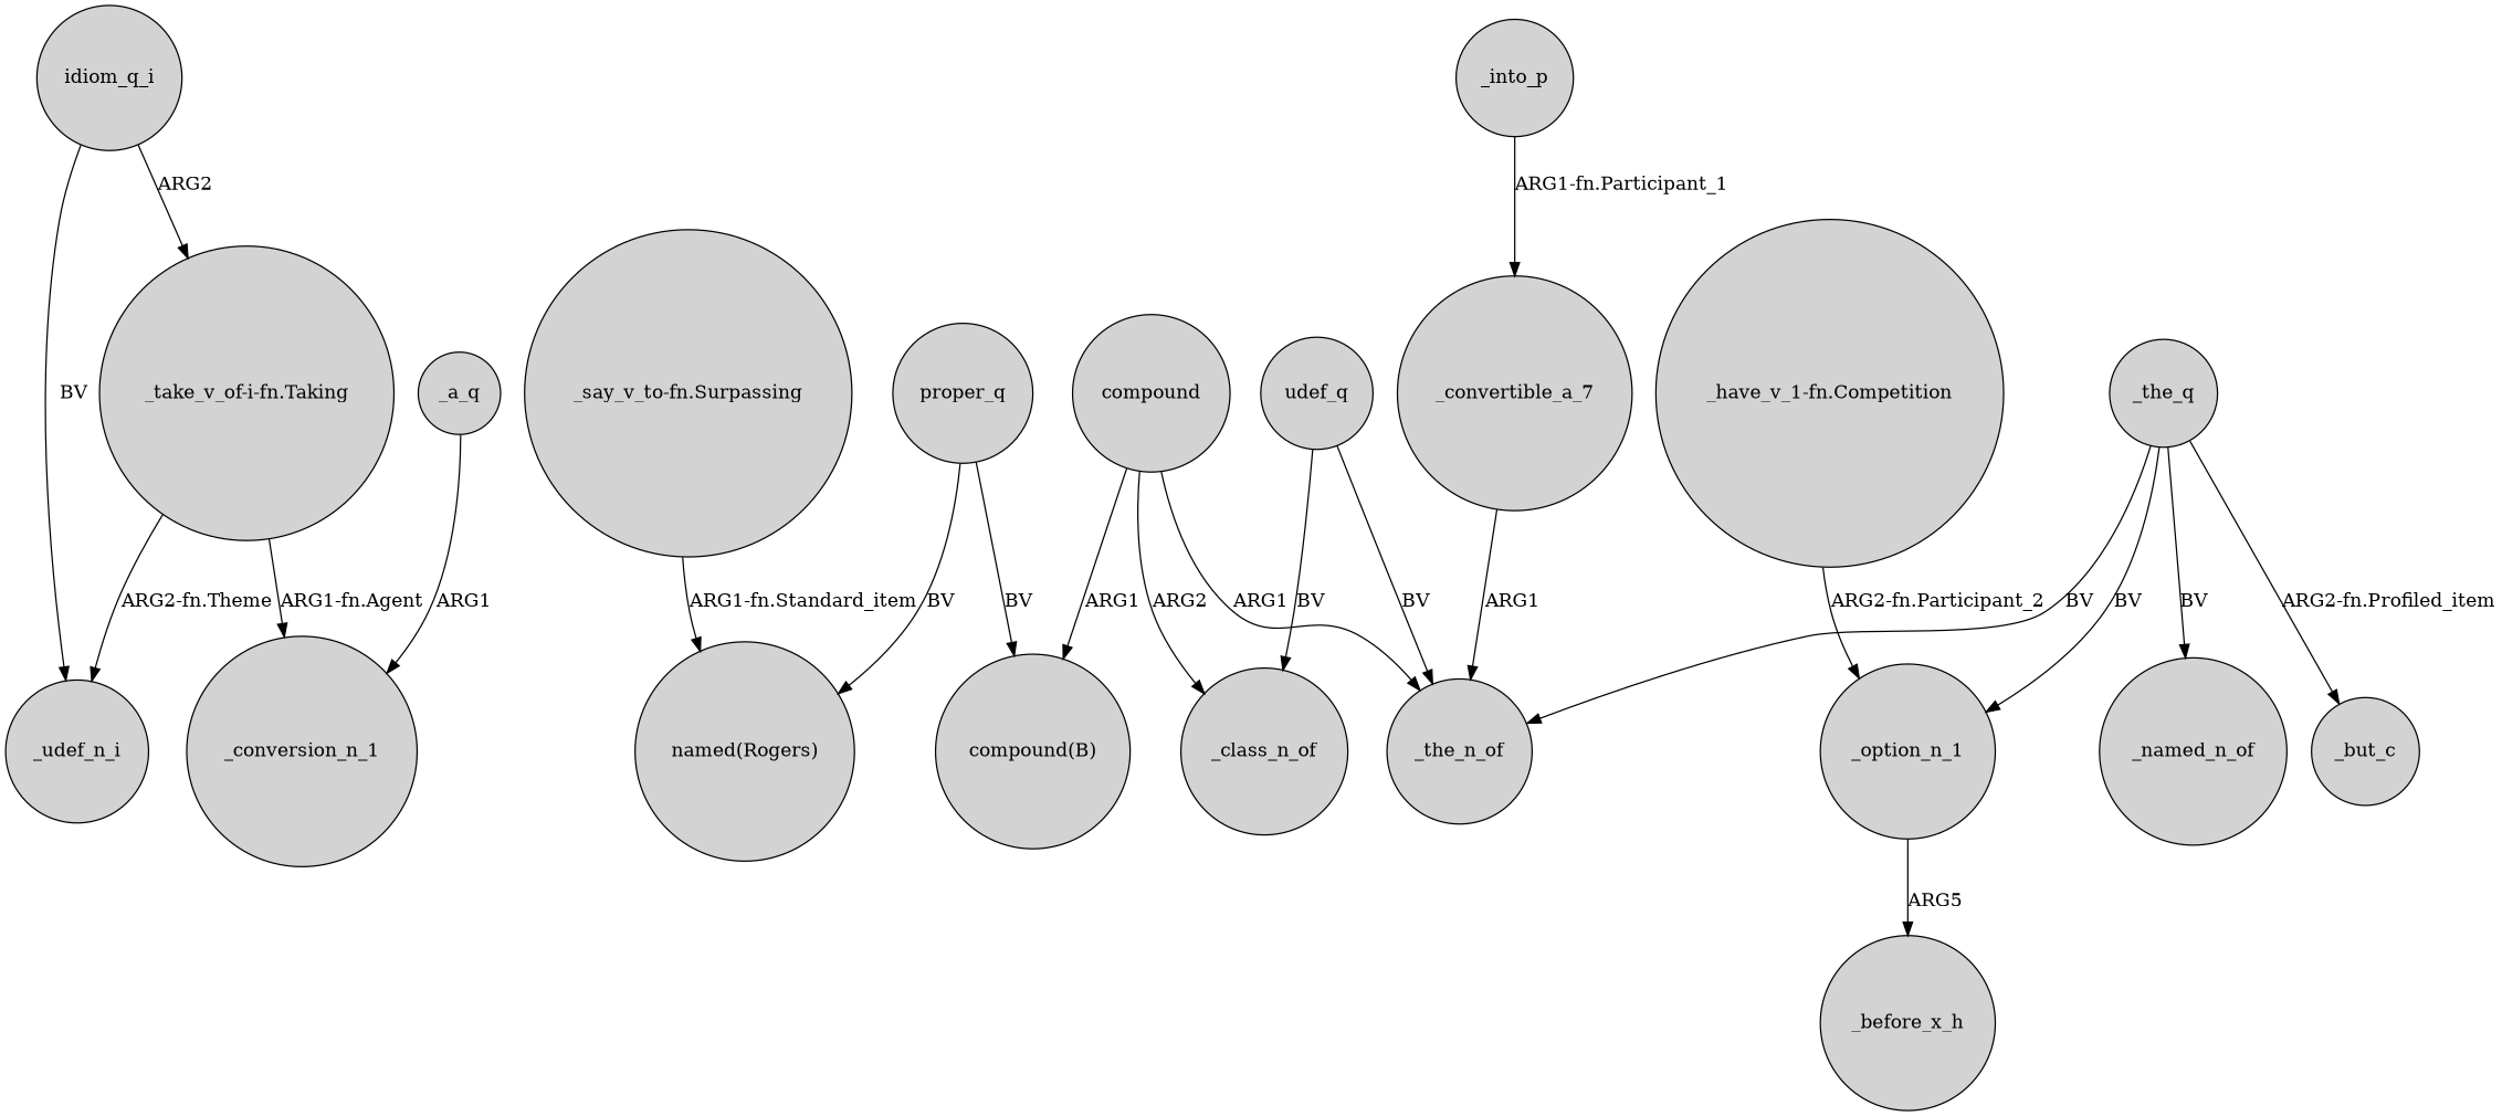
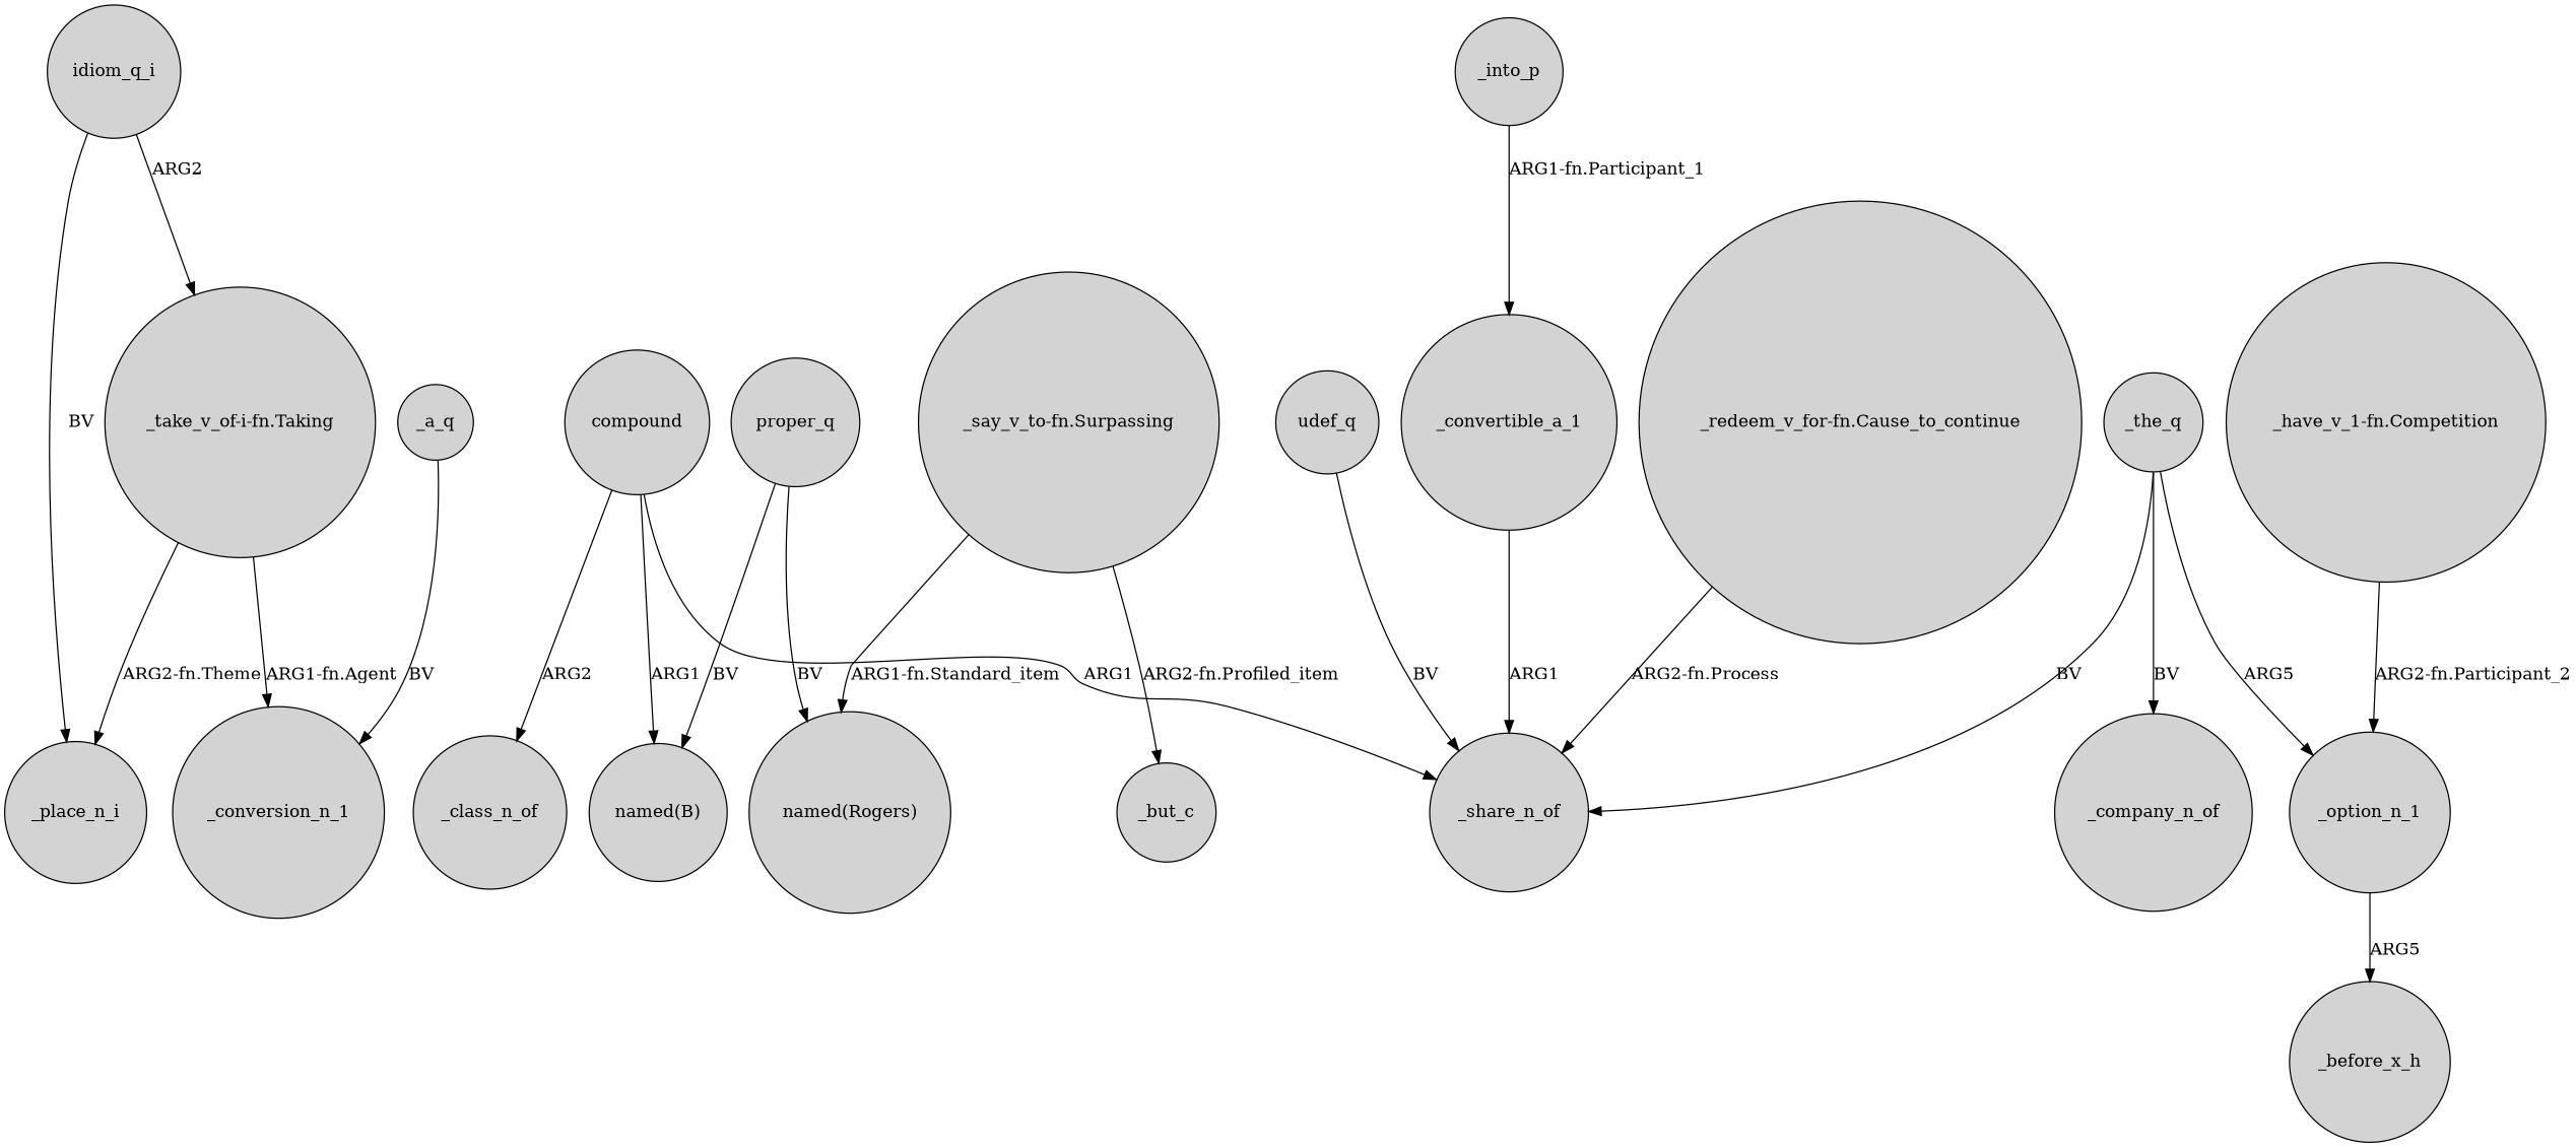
  digraph {
    node [shape=circle style=filled]
    "_take_v_of-i-fn.Taking"
-   _place_n_i [label=_udef_n_i]
+   _place_n_i
    _conversion_n_1
-   _share_n_of [label=_the_n_of]
+   "_redeem_v_for-fn.Cause_to_continue"
+   _share_n_of
    "_say_v_to-fn.Surpassing"
    _but_c
    "named(Rogers)"
    compound
    _class_n_of
-   "named(B)" [label="compound(B)"]
+   "named(B)"
    _the_q
    _option_n_1
-   _company_n_of [label=_named_n_of]
+   _company_n_of
    _before_x_h
    proper_q
    idiom_q_i
    udef_q
    _into_p
-   _convertible_a_1 [label=_convertible_a_7]
+   _convertible_a_1
    "_have_v_1-fn.Competition"
    _a_q
    "_take_v_of-i-fn.Taking" -> _place_n_i [label="ARG2-fn.Theme"]
    "_take_v_of-i-fn.Taking" -> _conversion_n_1 [label="ARG1-fn.Agent"]
-   _the_q -> _but_c [label="ARG2-fn.Profiled_item"]
+   "_redeem_v_for-fn.Cause_to_continue" -> _share_n_of [label="ARG2-fn.Process"]
+   "_say_v_to-fn.Surpassing" -> _but_c [label="ARG2-fn.Profiled_item"]
    "_say_v_to-fn.Surpassing" -> "named(Rogers)" [label="ARG1-fn.Standard_item"]
    compound -> _share_n_of [label=ARG1]
    compound -> _class_n_of [label=ARG2]
    compound -> "named(B)" [label=ARG1]
    _the_q -> _share_n_of [label=BV]
-   _the_q -> _option_n_1 [label=BV]
+   _the_q -> _option_n_1 [label=ARG5]
    _the_q -> _company_n_of [label=BV]
    _option_n_1 -> _before_x_h [label=ARG5]
    proper_q -> "named(Rogers)" [label=BV]
    proper_q -> "named(B)" [label=BV]
    idiom_q_i -> "_take_v_of-i-fn.Taking" [label=ARG2]
    idiom_q_i -> _place_n_i [label=BV]
    udef_q -> _share_n_of [label=BV]
-   udef_q -> _class_n_of [label=BV]
    _into_p -> _convertible_a_1 [label="ARG1-fn.Participant_1"]
    _convertible_a_1 -> _share_n_of [label=ARG1]
    "_have_v_1-fn.Competition" -> _option_n_1 [label="ARG2-fn.Participant_2"]
-   _a_q -> _conversion_n_1 [label=ARG1]
+   _a_q -> _conversion_n_1 [label=BV]
  }
